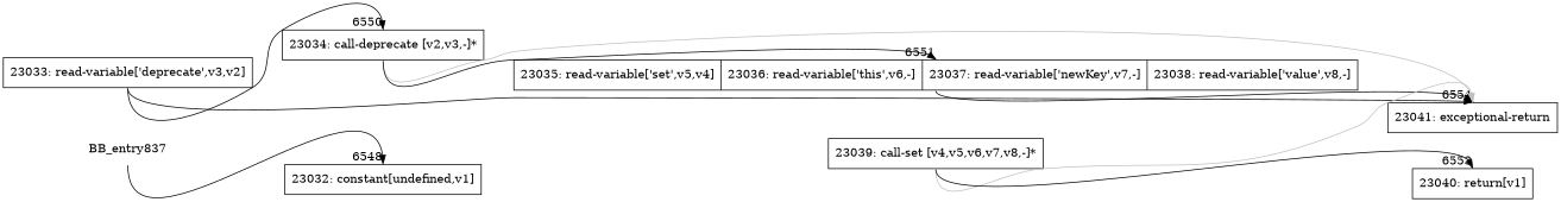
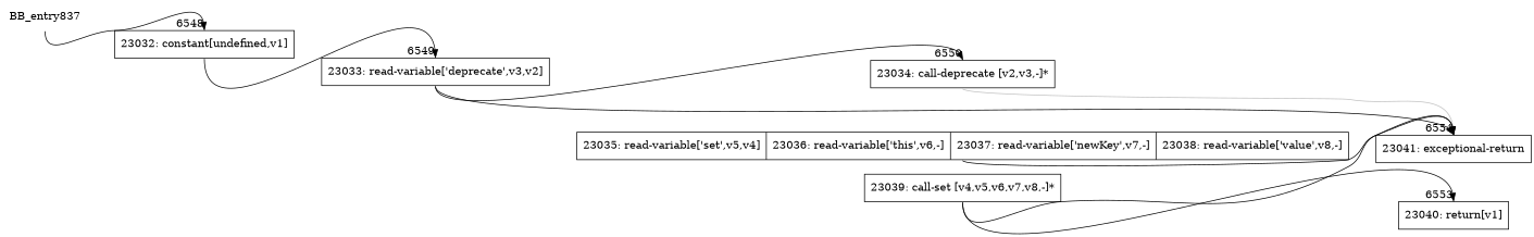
  digraph {
    rankdir=LR
    node [shape=record]
    edge [headport=n tailport=s]
    n1 [label=BB_entry837 shape=none]
    n2 [label="{23032: constant[undefined,v1]}"]
    n3 [label="{23033: read-variable['deprecate',v3,v2]}"]
    n4 [label="{23034: call-deprecate [v2,v3,-]*}"]
    n5 [label="{23041: exceptional-return}"]
    n6 [label="{23035: read-variable['set',v5,v4]|23036: read-variable['this',v6,-]|23037: read-variable['newKey',v7,-]|23038: read-variable['value',v8,-]}"]
    n7 [label="{23039: call-set [v4,v5,v6,v7,v8,-]*}"]
    n8 [label="{23040: return[v1]}"]
    n1 -> n2 [headlabel="    6548"]
+   n2 -> n3 [headlabel="      6549"]
    n3 -> n4 [headlabel="      6550"]
    n3 -> n5 [color=black headlabel="      6554"]
    n4 -> n5 [color=gray]
-   n4 -> n6 [headlabel="      6551"]
    n6 -> n5 [color=black]
-   n7 -> n5 [color=gray]
+   n7 -> n5 [color=black]
    n7 -> n8 [headlabel="      6553"]
  }
